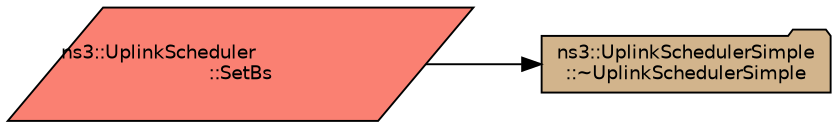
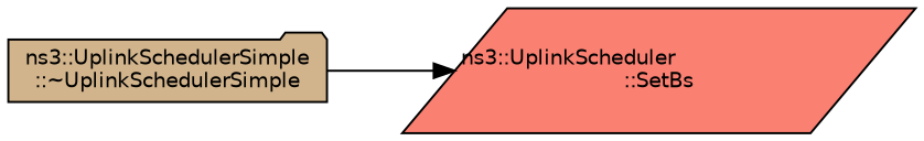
  digraph {
    rankdir=LR
    node [color=black fontname=Helvetica fontsize=10 style=filled]
    n1 [fillcolor=tan fontcolor=black height=0.2 label="ns3::UplinkSchedulerSimple\l::~UplinkSchedulerSimple" shape=folder width=0.4]
    n2 [fillcolor=salmon height=0.2 label="ns3::UplinkScheduler\l::SetBs" shape=parallelogram width=0.4]
-   n2 -> n1 [color=black fontname=Helvetica fontsize=10 labelfontname=Helvetica labelfontsize=10 style=solid]
+   n1 -> n2 [color=black fontname=Helvetica fontsize=10 labelfontname=Helvetica labelfontsize=10 style=solid]
  }
